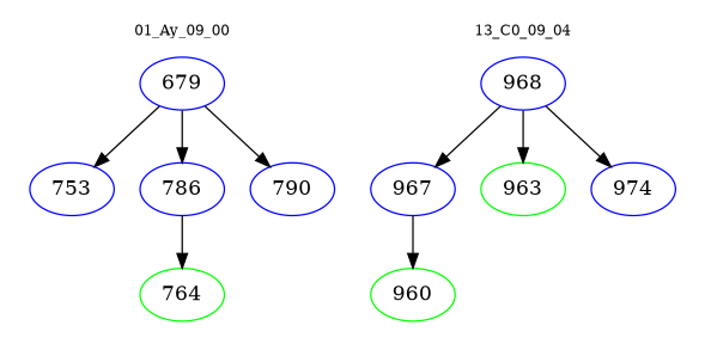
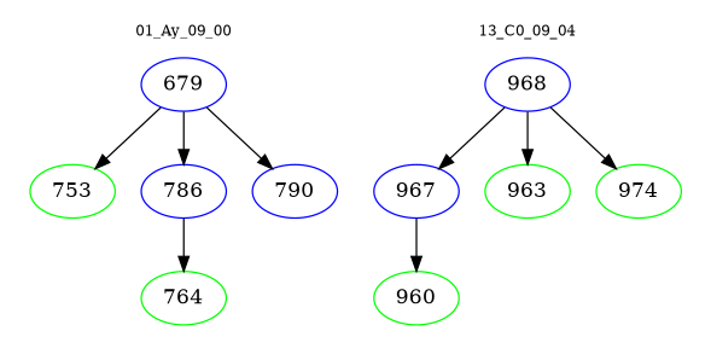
  digraph {
    node [color=blue]
    edge [color=black]
    n1 [label=679]
-   n2 [label=753]
+   n2 [color=green label=753]
    n3 [label=786]
    n4 [label=790]
    n5 [color=green label=764]
    n6 [label=968]
    n7 [label=967]
    n8 [color=green label=963]
-   n9 [label=974]
+   n9 [color=green label=974]
    n10 [color=green label=960]
    subgraph cluster_1 {
      color=white
      fontsize=10
      label="01_Ay_09_00"
      n1
      n2
      n3
      n4
      n5
    }
    subgraph cluster_2 {
      color=white
      fontsize=10
      label="13_C0_09_04"
      n6
      n7
      n8
      n9
      n10
    }
    n1 -> n2
    n1 -> n3
    n1 -> n4
    n3 -> n5
    n6 -> n7
    n6 -> n8
    n6 -> n9
    n7 -> n10
  }
